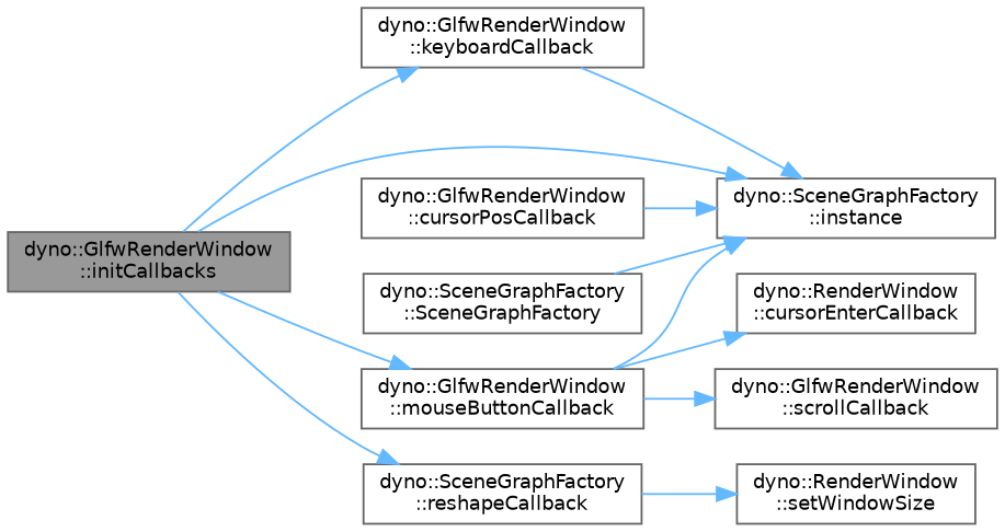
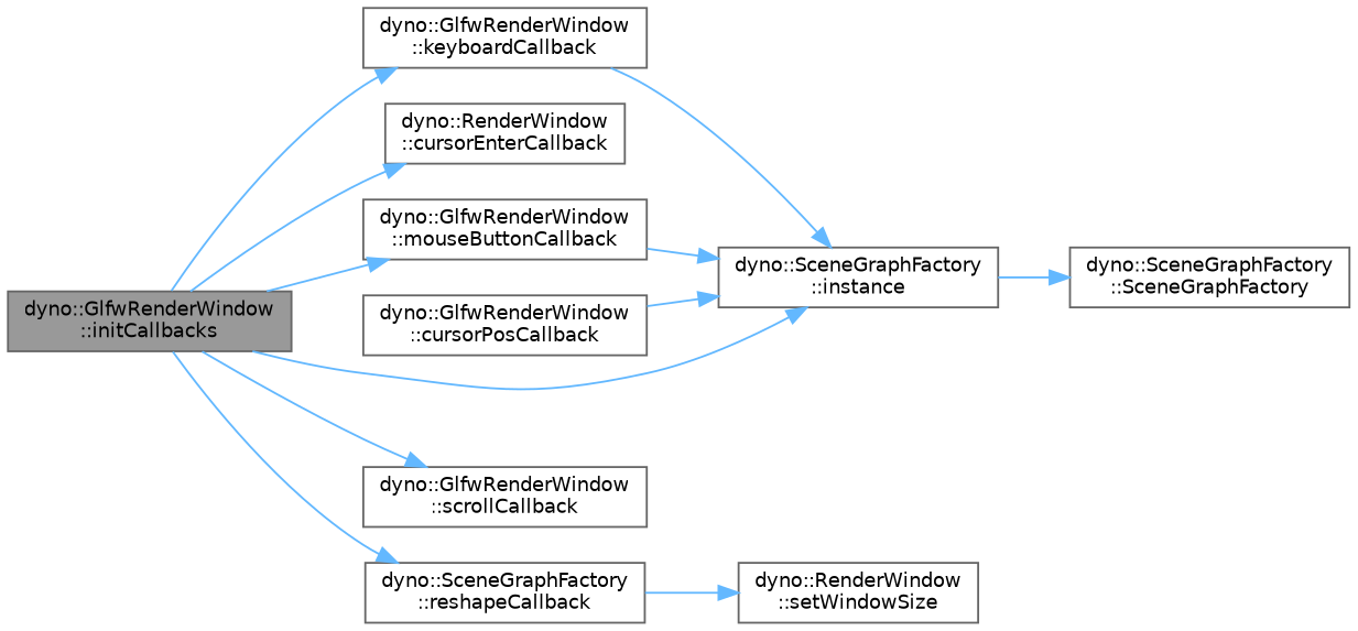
  digraph {
    rankdir=LR
    node [color=grey40 fillcolor=white fontname=Helvetica fontsize=10 shape=box style=filled]
    edge [color=steelblue1 fontname=Helvetica fontsize=10 labelfontname=Helvetica labelfontsize=10 style=solid]
    n1 [color=gray40 fillcolor=grey60 fontcolor=black height=0.2 label="dyno::GlfwRenderWindow\l::initCallbacks" width=0.4]
    n2 [height=0.2 label="dyno::RenderWindow\l::cursorEnterCallback" width=0.4]
    n3 [height=0.2 label="dyno::GlfwRenderWindow\l::keyboardCallback" width=0.4]
    n4 [height=0.2 label="dyno::GlfwRenderWindow\l::mouseButtonCallback" width=0.4]
    n5 [height=0.2 label="dyno::SceneGraphFactory\l::reshapeCallback" width=0.4]
    n6 [height=0.2 label="dyno::GlfwRenderWindow\l::scrollCallback" width=0.4]
    n7 [height=0.2 label="dyno::SceneGraphFactory\l::instance" width=0.4]
    n8 [height=0.2 label="dyno::GlfwRenderWindow\l::cursorPosCallback" width=0.4]
    n9 [height=0.2 label="dyno::RenderWindow\l::setWindowSize" width=0.4]
    n10 [height=0.2 label="dyno::SceneGraphFactory\l::SceneGraphFactory" width=0.4]
-   n4 -> n2
+   n1 -> n2
    n1 -> n3
    n1 -> n4
    n1 -> n5
-   n4 -> n6
+   n1 -> n6
    n1 -> n7
    n3 -> n7
    n4 -> n7
    n5 -> n9
-   n10 -> n7
+   n7 -> n10
    n8 -> n7
  }
